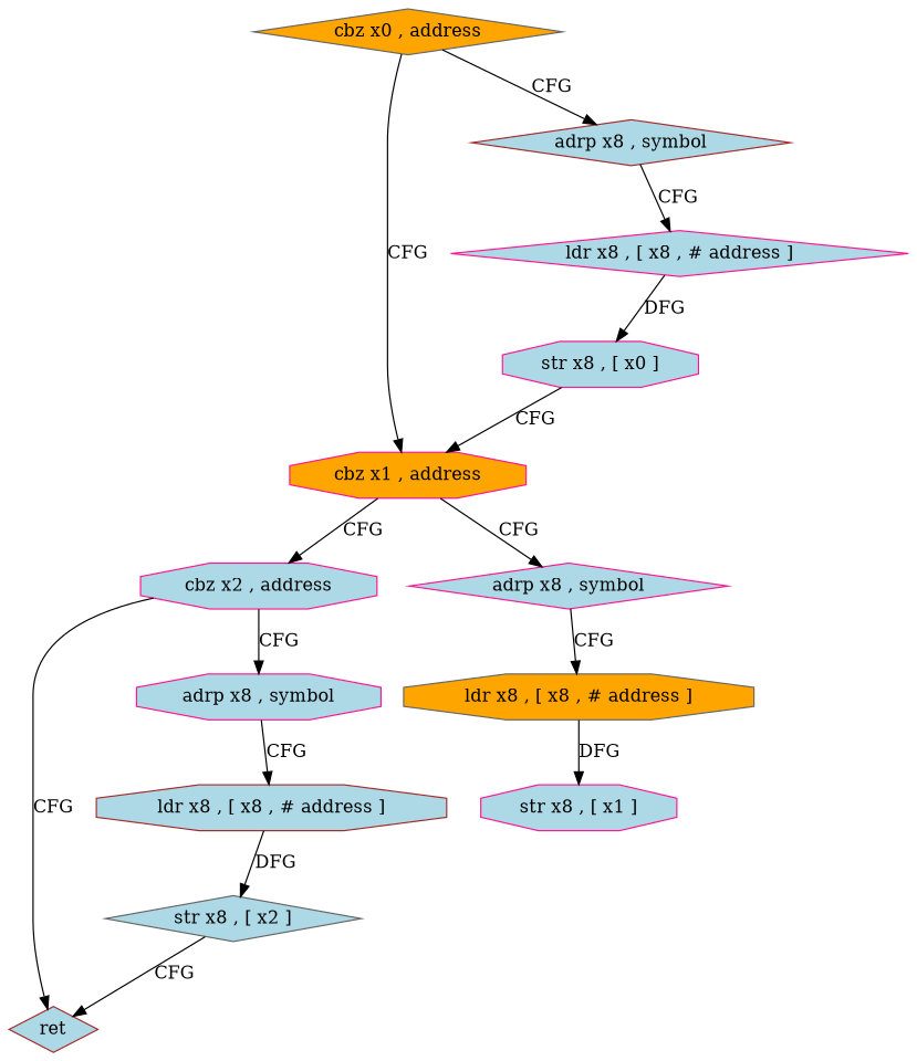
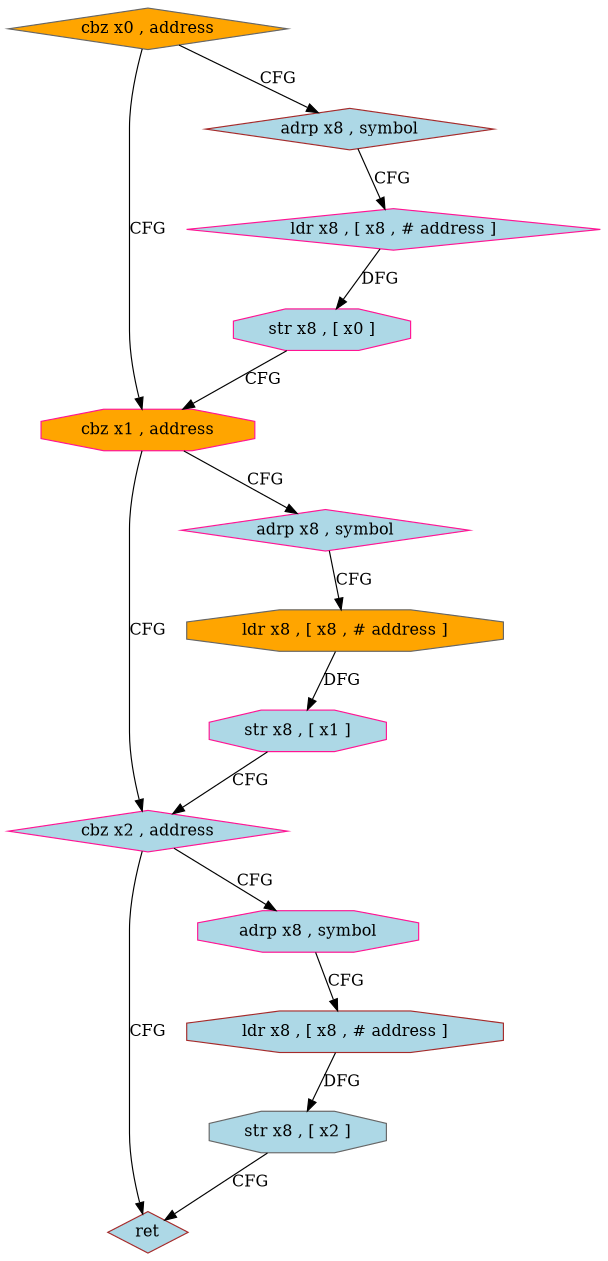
  digraph {
    node [color=deeppink fillcolor=lightblue shape=diamond style=filled]
    n1 [color=gray40 fillcolor=orange label="cbz x0 , address"]
    n2 [fillcolor=orange label="cbz x1 , address" shape=octagon]
    n3 [color=brown label="adrp x8 , symbol"]
-   n4 [label="cbz x2 , address" shape=octagon]
+   n4 [label="cbz x2 , address"]
    n5 [label="adrp x8 , symbol"]
    n6 [label="ldr x8 , [ x8 , # address ]"]
    n7 [color=brown label=ret]
    n8 [label="adrp x8 , symbol" shape=octagon]
    n9 [color=gray40 fillcolor=orange label="ldr x8 , [ x8 , # address ]" shape=octagon]
    n10 [label="str x8 , [ x0 ]" shape=octagon]
    n11 [color=brown label="ldr x8 , [ x8 , # address ]" shape=octagon]
    n12 [label="str x8 , [ x1 ]" shape=octagon]
-   n13 [color=gray40 label="str x8 , [ x2 ]"]
+   n13 [color=gray40 label="str x8 , [ x2 ]" shape=octagon]
    n1 -> n2 [label=CFG]
    n1 -> n3 [label=CFG]
    n2 -> n4 [label=CFG]
    n2 -> n5 [label=CFG]
    n3 -> n6 [label=CFG]
    n4 -> n7 [label=CFG]
    n4 -> n8 [label=CFG]
    n5 -> n9 [label=CFG]
    n6 -> n10 [label=DFG]
    n8 -> n11 [label=CFG]
    n9 -> n12 [label=DFG]
    n10 -> n2 [label=CFG]
    n11 -> n13 [label=DFG]
+   n12 -> n4 [label=CFG]
    n13 -> n7 [label=CFG]
  }
